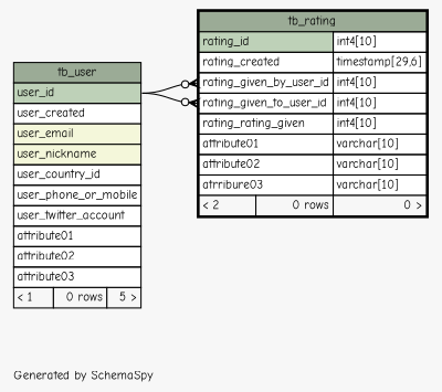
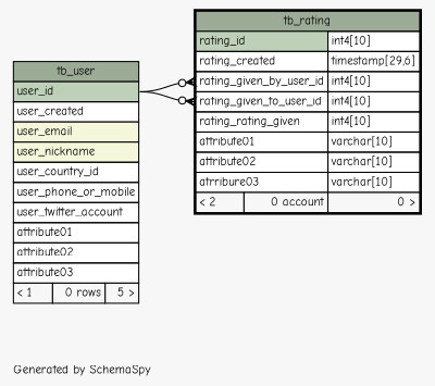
  digraph {
    bgcolor="#f7f7f7"
    fontname="Comic Neue"
    fontsize=11
    label="\nGenerated by SchemaSpy"
    labeljust=l
    nodesep=0.18
    rankdir=RL
    ranksep=0.46
    node [fontname="Comic Neue" fontsize=11 shape=plaintext]
    edge [arrowhead=none arrowsize=0.8 arrowtail=crowodot dir=back headport="user_id:e" fontname="Comic Neue"]
-   n1 [label=<     <TABLE BORDER="2" CELLBORDER="1" CELLSPACING="0" BGCOLOR="#ffffff">       <TR><TD COLSPAN="3" BGCOLOR="#9bab96" ALIGN="CENTER">tb_rating</TD></TR>       <TR><TD PORT="rating_id" COLSPAN="2" BGCOLOR="#bed1b8" ALIGN="LEFT">rating_id</TD><TD PORT="rating_id.type" ALIGN="LEFT">int4[10]</TD></TR>       <TR><TD PORT="rating_created" COLSPAN="2" ALIGN="LEFT">rating_created</TD><TD PORT="rating_created.type" ALIGN="LEFT">timestamp[29,6]</TD></TR>       <TR><TD PORT="rating_given_by_user_id" COLSPAN="2" ALIGN="LEFT">rating_given_by_user_id</TD><TD PORT="rating_given_by_user_id.type" ALIGN="LEFT">int4[10]</TD></TR>       <TR><TD PORT="rating_given_to_user_id" COLSPAN="2" ALIGN="LEFT">rating_given_to_user_id</TD><TD PORT="rating_given_to_user_id.type" ALIGN="LEFT">int4[10]</TD></TR>       <TR><TD PORT="rating_rating_given" COLSPAN="2" ALIGN="LEFT">rating_rating_given</TD><TD PORT="rating_rating_given.type" ALIGN="LEFT">int4[10]</TD></TR>       <TR><TD PORT="attribute01" COLSPAN="2" ALIGN="LEFT">attribute01</TD><TD PORT="attribute01.type" ALIGN="LEFT">varchar[10]</TD></TR>       <TR><TD PORT="attribute02" COLSPAN="2" ALIGN="LEFT">attribute02</TD><TD PORT="attribute02.type" ALIGN="LEFT">varchar[10]</TD></TR>       <TR><TD PORT="atrribure03" COLSPAN="2" ALIGN="LEFT">atrribure03</TD><TD PORT="atrribure03.type" ALIGN="LEFT">varchar[10]</TD></TR>       <TR><TD ALIGN="LEFT" BGCOLOR="#f7f7f7">&lt; 2</TD><TD ALIGN="RIGHT" BGCOLOR="#f7f7f7">0 rows</TD><TD ALIGN="RIGHT" BGCOLOR="#f7f7f7">0 &gt;</TD></TR>     </TABLE>>]
+   n1 [label=<     <TABLE BORDER="2" CELLBORDER="1" CELLSPACING="0" BGCOLOR="#ffffff">       <TR><TD COLSPAN="3" BGCOLOR="#9bab96" ALIGN="CENTER">tb_rating</TD></TR>       <TR><TD PORT="rating_id" COLSPAN="2" BGCOLOR="#bed1b8" ALIGN="LEFT">rating_id</TD><TD PORT="rating_id.type" ALIGN="LEFT">int4[10]</TD></TR>       <TR><TD PORT="rating_created" COLSPAN="2" ALIGN="LEFT">rating_created</TD><TD PORT="rating_created.type" ALIGN="LEFT">timestamp[29,6]</TD></TR>       <TR><TD PORT="rating_given_by_user_id" COLSPAN="2" ALIGN="LEFT">rating_given_by_user_id</TD><TD PORT="rating_given_by_user_id.type" ALIGN="LEFT">int4[10]</TD></TR>       <TR><TD PORT="rating_given_to_user_id" COLSPAN="2" ALIGN="LEFT">rating_given_to_user_id</TD><TD PORT="rating_given_to_user_id.type" ALIGN="LEFT">int4[10]</TD></TR>       <TR><TD PORT="rating_rating_given" COLSPAN="2" ALIGN="LEFT">rating_rating_given</TD><TD PORT="rating_rating_given.type" ALIGN="LEFT">int4[10]</TD></TR>       <TR><TD PORT="attribute01" COLSPAN="2" ALIGN="LEFT">attribute01</TD><TD PORT="attribute01.type" ALIGN="LEFT">varchar[10]</TD></TR>       <TR><TD PORT="attribute02" COLSPAN="2" ALIGN="LEFT">attribute02</TD><TD PORT="attribute02.type" ALIGN="LEFT">varchar[10]</TD></TR>       <TR><TD PORT="atrribure03" COLSPAN="2" ALIGN="LEFT">atrribure03</TD><TD PORT="atrribure03.type" ALIGN="LEFT">varchar[10]</TD></TR>       <TR><TD ALIGN="LEFT" BGCOLOR="#f7f7f7">&lt; 2</TD><TD ALIGN="RIGHT" BGCOLOR="#f7f7f7">0 account</TD><TD ALIGN="RIGHT" BGCOLOR="#f7f7f7">0 &gt;</TD></TR>     </TABLE>>]
    n2 [label=<     <TABLE BORDER="0" CELLBORDER="1" CELLSPACING="0" BGCOLOR="#ffffff">       <TR><TD COLSPAN="3" BGCOLOR="#9bab96" ALIGN="CENTER">tb_user</TD></TR>       <TR><TD PORT="user_id" COLSPAN="3" BGCOLOR="#bed1b8" ALIGN="LEFT">user_id</TD></TR>       <TR><TD PORT="user_created" COLSPAN="3" ALIGN="LEFT">user_created</TD></TR>       <TR><TD PORT="user_email" COLSPAN="3" BGCOLOR="#f4f7da" ALIGN="LEFT">user_email</TD></TR>       <TR><TD PORT="user_nickname" COLSPAN="3" BGCOLOR="#f4f7da" ALIGN="LEFT">user_nickname</TD></TR>       <TR><TD PORT="user_country_id" COLSPAN="3" ALIGN="LEFT">user_country_id</TD></TR>       <TR><TD PORT="user_phone_or_mobile" COLSPAN="3" ALIGN="LEFT">user_phone_or_mobile</TD></TR>       <TR><TD PORT="user_twitter_account" COLSPAN="3" ALIGN="LEFT">user_twitter_account</TD></TR>       <TR><TD PORT="attribute01" COLSPAN="3" ALIGN="LEFT">attribute01</TD></TR>       <TR><TD PORT="attribute02" COLSPAN="3" ALIGN="LEFT">attribute02</TD></TR>       <TR><TD PORT="attribute03" COLSPAN="3" ALIGN="LEFT">attribute03</TD></TR>       <TR><TD ALIGN="LEFT" BGCOLOR="#f7f7f7">&lt; 1</TD><TD ALIGN="RIGHT" BGCOLOR="#f7f7f7">0 rows</TD><TD ALIGN="RIGHT" BGCOLOR="#f7f7f7">5 &gt;</TD></TR>     </TABLE>>]
    n1 -> n2 [tailport="rating_given_by_user_id:w"]
    n1 -> n2 [tailport="rating_given_to_user_id:w"]
  }
